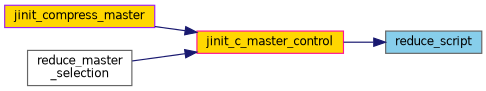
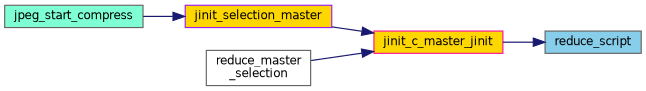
  digraph {
    rankdir=RL
    node [color=gray40 fillcolor=gold fontname=Helvetica fontsize=10 shape=record style=filled]
    edge [color=midnightblue dir=back fontname=Helvetica fontsize=10 labelfontname=Helvetica labelfontsize=10 style=solid]
    n1 [fillcolor=skyblue fontcolor=black height=0.2 label=reduce_script width=0.4]
-   n2 [color=deeppink height=0.2 label=jinit_c_master_control width=0.4]
-   n3 [color=purple height=0.2 label=jinit_compress_master width=0.4]
+   n2 [color=deeppink height=0.2 label=jinit_c_master_jinit width=0.4]
+   n3 [color=purple height=0.2 label=jinit_selection_master width=0.4]
    n4 [fillcolor=white height=0.2 label="reduce_master\l_selection" width=0.4]
+   n5 [fillcolor=aquamarine height=0.2 label=jpeg_start_compress width=0.4]
    n1 -> n2
    n2 -> n3
    n2 -> n4
+   n3 -> n5
  }
